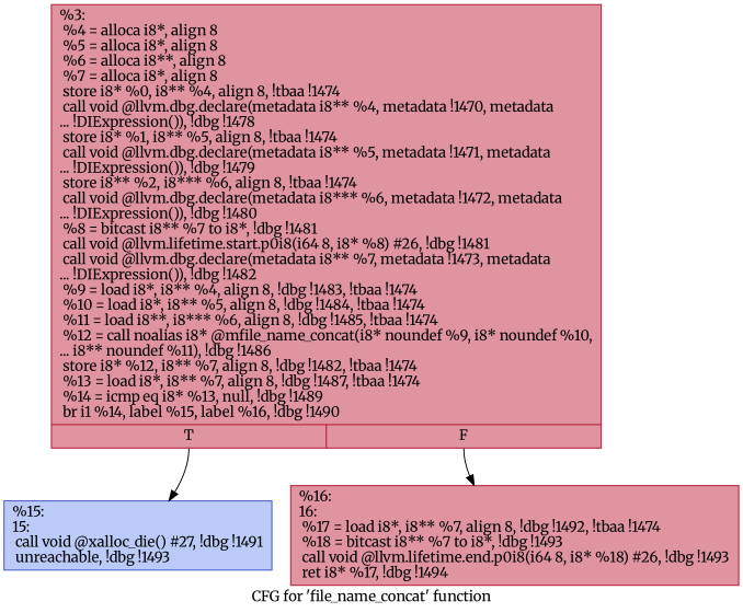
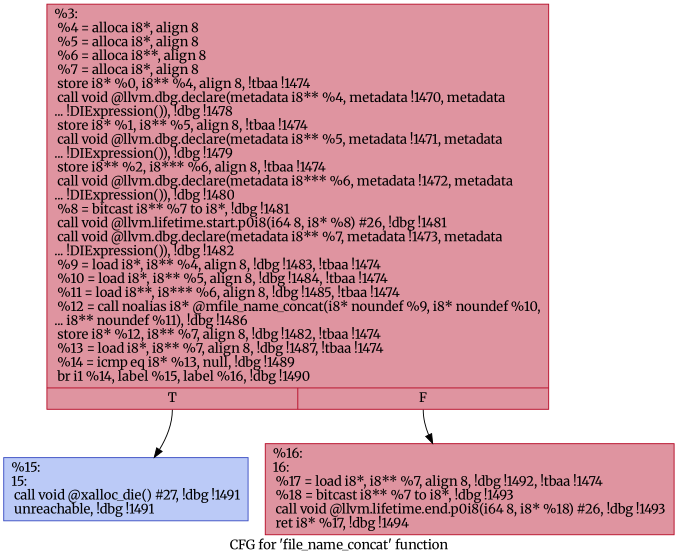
  digraph {
    label="CFG for 'file_name_concat' function"
    fontname=Merriweather
    node [color="#b70d28ff" fillcolor="#b70d2870" shape=record style=filled fontname=Merriweather]
    edge [fontname=Merriweather]
    n1 [label="{%3:\l  %4 = alloca i8*, align 8\l  %5 = alloca i8*, align 8\l  %6 = alloca i8**, align 8\l  %7 = alloca i8*, align 8\l  store i8* %0, i8** %4, align 8, !tbaa !1474\l  call void @llvm.dbg.declare(metadata i8** %4, metadata !1470, metadata\l... !DIExpression()), !dbg !1478\l  store i8* %1, i8** %5, align 8, !tbaa !1474\l  call void @llvm.dbg.declare(metadata i8** %5, metadata !1471, metadata\l... !DIExpression()), !dbg !1479\l  store i8** %2, i8*** %6, align 8, !tbaa !1474\l  call void @llvm.dbg.declare(metadata i8*** %6, metadata !1472, metadata\l... !DIExpression()), !dbg !1480\l  %8 = bitcast i8** %7 to i8*, !dbg !1481\l  call void @llvm.lifetime.start.p0i8(i64 8, i8* %8) #26, !dbg !1481\l  call void @llvm.dbg.declare(metadata i8** %7, metadata !1473, metadata\l... !DIExpression()), !dbg !1482\l  %9 = load i8*, i8** %4, align 8, !dbg !1483, !tbaa !1474\l  %10 = load i8*, i8** %5, align 8, !dbg !1484, !tbaa !1474\l  %11 = load i8**, i8*** %6, align 8, !dbg !1485, !tbaa !1474\l  %12 = call noalias i8* @mfile_name_concat(i8* noundef %9, i8* noundef %10,\l... i8** noundef %11), !dbg !1486\l  store i8* %12, i8** %7, align 8, !dbg !1482, !tbaa !1474\l  %13 = load i8*, i8** %7, align 8, !dbg !1487, !tbaa !1474\l  %14 = icmp eq i8* %13, null, !dbg !1489\l  br i1 %14, label %15, label %16, !dbg !1490\l|{<s0>T|<s1>F}}"]
-   n2 [color="#3d50c3ff" fillcolor="#6687ed70" label="{%15:\l15:                                               \l  call void @xalloc_die() #27, !dbg !1491\l  unreachable, !dbg !1493\l}"]
+   n2 [color="#3d50c3ff" fillcolor="#6687ed70" label="{%15:\l15:                                               \l  call void @xalloc_die() #27, !dbg !1491\l  unreachable, !dbg !1491\l}"]
    n3 [label="{%16:\l16:                                               \l  %17 = load i8*, i8** %7, align 8, !dbg !1492, !tbaa !1474\l  %18 = bitcast i8** %7 to i8*, !dbg !1493\l  call void @llvm.lifetime.end.p0i8(i64 8, i8* %18) #26, !dbg !1493\l  ret i8* %17, !dbg !1494\l}"]
    n1 -> n2 [tailport=s0]
    n1 -> n3 [tailport=s1]
  }
